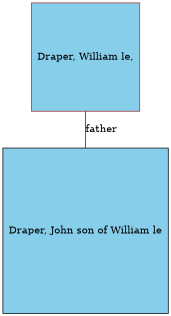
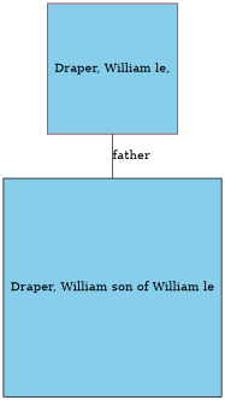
  digraph {
    node [regular=1 shape=box style=filled fillcolor=skyblue]
    n1 [color=brown label="Draper, William le,"]
-   n2 [color=black label="Draper, John son of William le"]
+   n2 [color=black label="Draper, William son of William le"]
    n1 -> n2 [arrowsize=0.0 dir=none label=father color=blue]
  }
